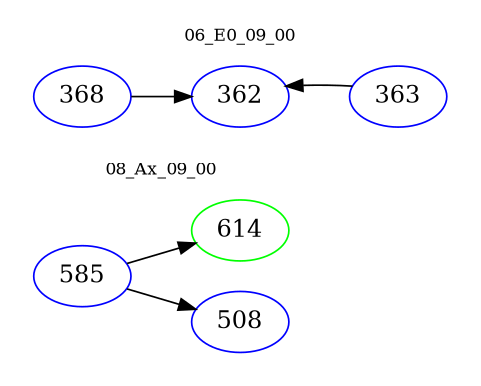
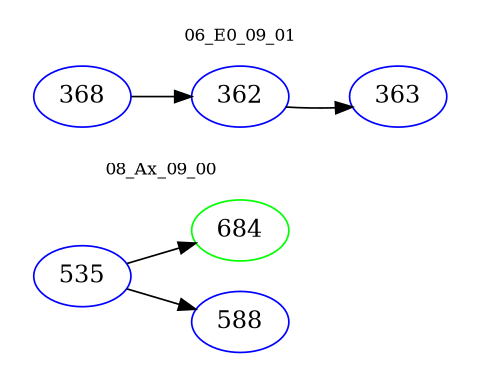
  digraph {
    rankdir=LR
    node [color=blue]
    edge [color=black]
-   n1 [label=585]
-   n2 [label=508]
-   n3 [color=green label=614]
+   n1 [label=535]
+   n2 [label=588]
+   n3 [color=green label=684]
    n4 [label=362]
    n5 [label=363]
    n6 [label=368]
    subgraph cluster_1 {
      color=white
      fontsize=10
      label="08_Ax_09_00"
      n1
      n2
      n3
    }
    subgraph cluster_2 {
      color=white
      fontsize=10
-     label="06_E0_09_00"
+     label="06_E0_09_01"
      n4
      n5
      n6
    }
    n1 -> n2
    n1 -> n3
-   n5 -> n4
+   n4 -> n5
    n6 -> n4
  }
